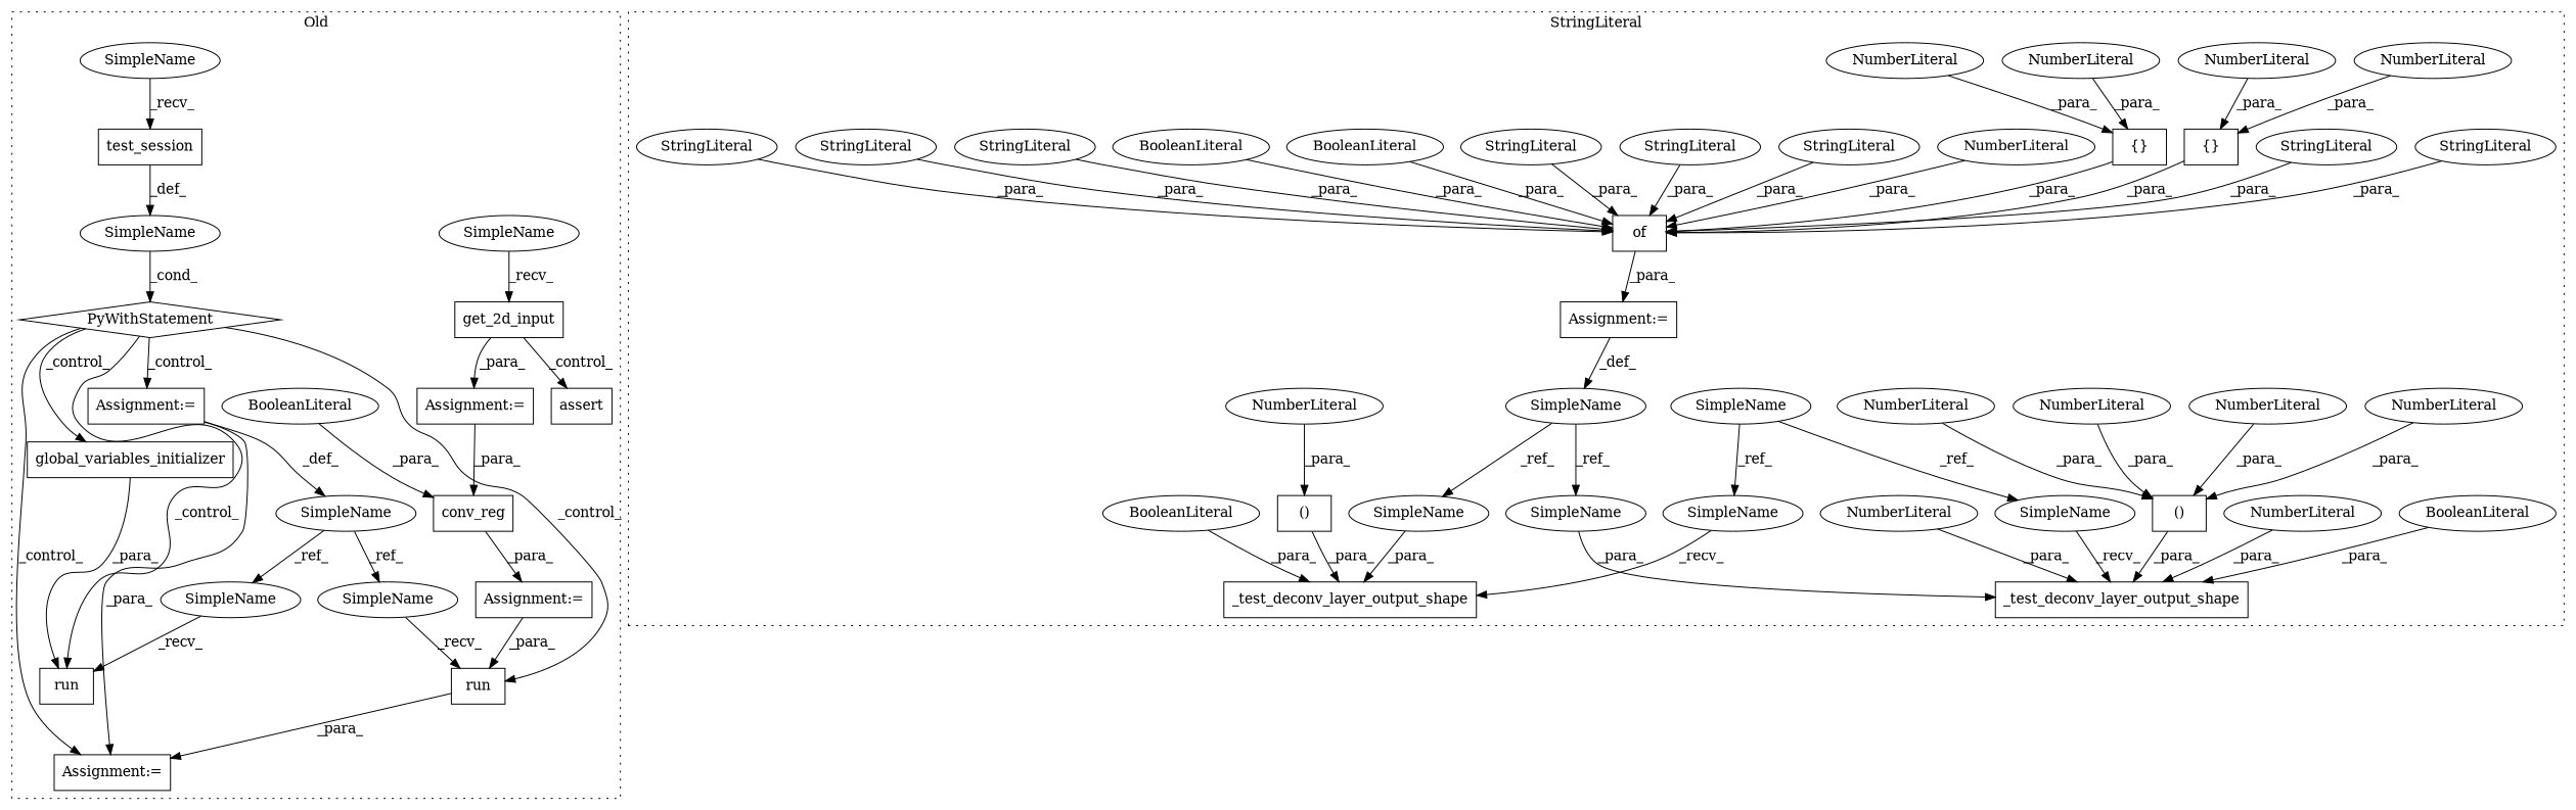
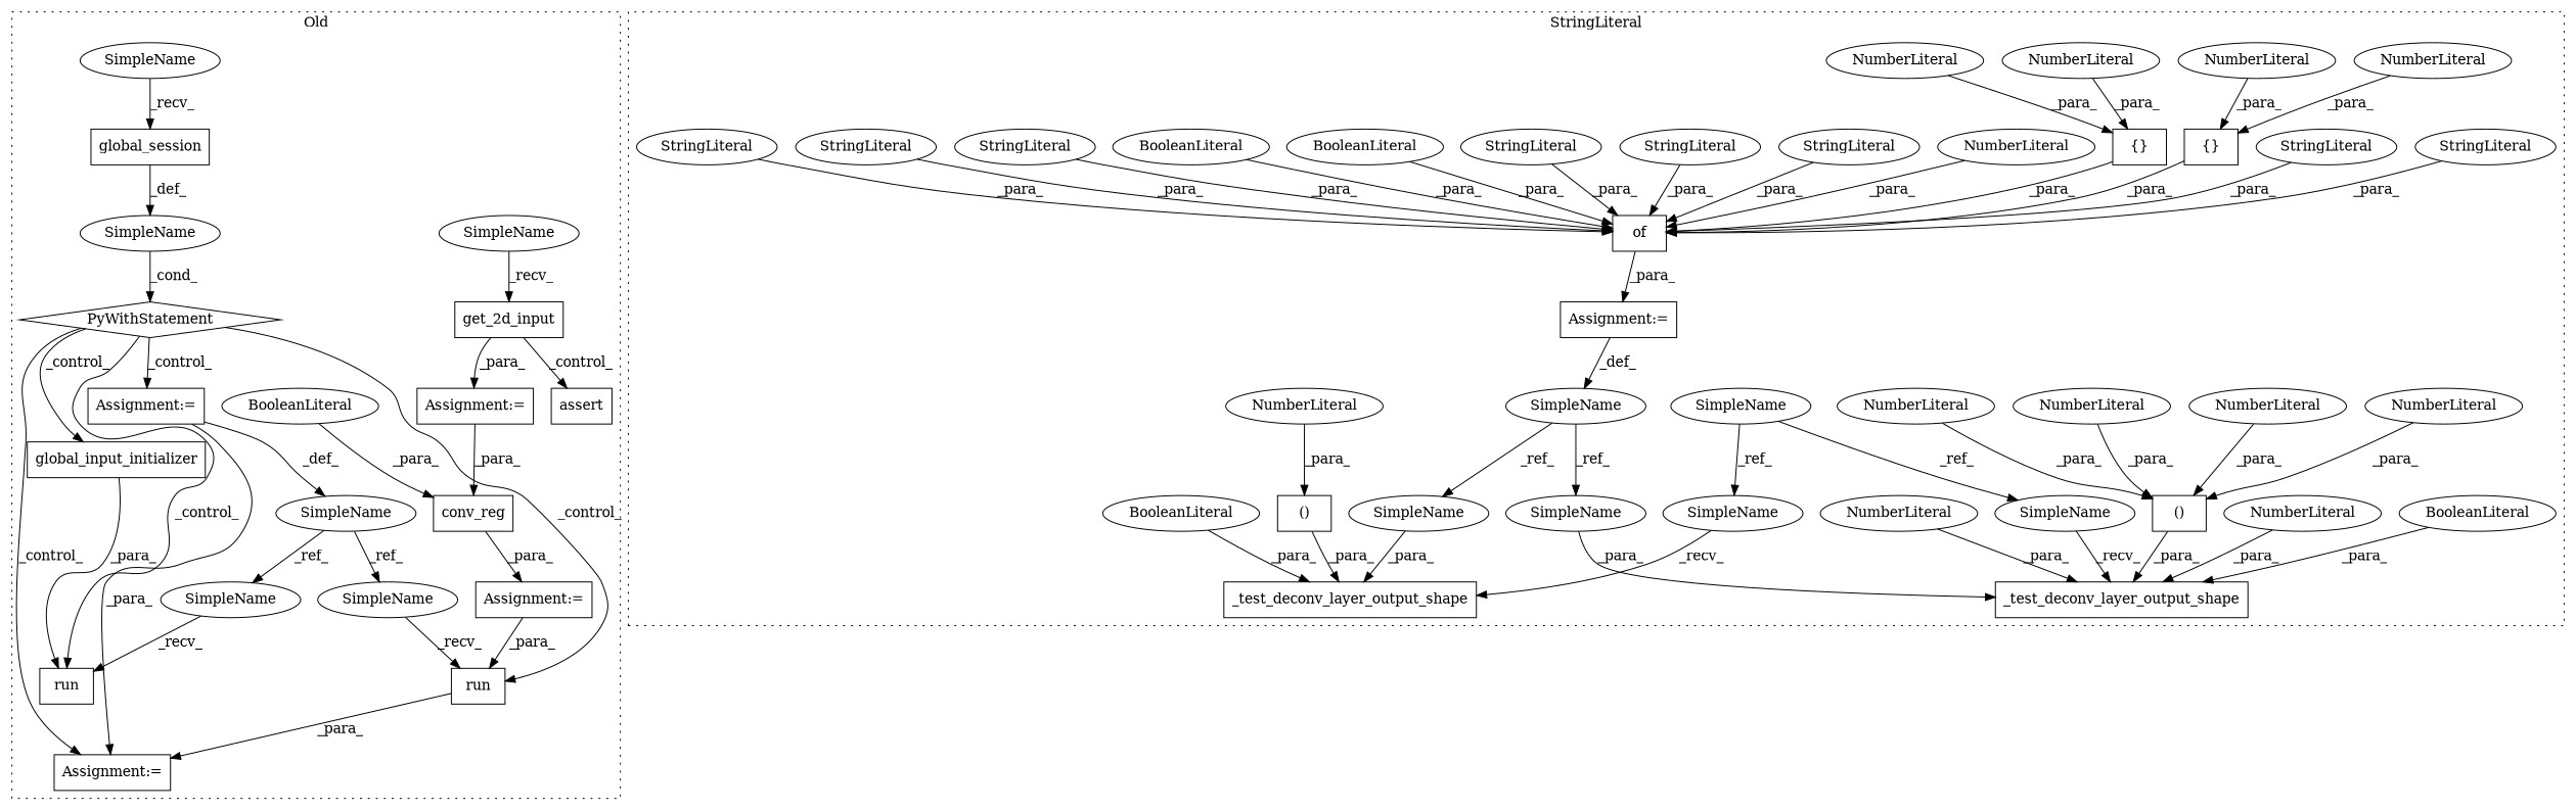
  digraph {
    node [a=42 l=4 s=13690 shape=ellipse]
    n1 [a=32 l=14 label=get_2d_input s=13461 shape=box]
-   n2 [a=32 l=14 label=test_session s=13662 shape=box]
+   n2 [a=32 l=14 label=global_session s=13662 shape=box]
    n3 [a=104 l="10,2" label=PyWithStatement s="13647,13676" shape=diamond]
    n4 [a=32 l="4,1" label=run s="13773,13789" shape=box]
    n5 [label=SimpleName l="" s=""]
    n6 [a=32 l="4,1" label=run s="13707,13752" shape=box]
-   n7 [a=32 l=30 label=global_variables_initializer s=13722 shape=box]
+   n7 [a=32 l=30 label=global_input_initializer s=13722 shape=box]
    n8 [a=32 l="22,1" label=assert s="13803,13885" shape=box]
    n9 [label=SimpleName]
    n10 [a=7 l=1 label="Assignment:=" s=13767 shape=box]
    n11 [a=7 label="Assignment:=" shape=box]
    n12 [a=7 l=1 label="Assignment:=" s=13455 shape=box]
    n13 [a=7 l=1 label="Assignment:=" s=13596 shape=box]
    n14 [a=32 l="9,1" label=conv_reg s="13597,13619" shape=box]
    n15 [a=9 label=BooleanLiteral s=13611]
    n16 [label=SimpleName s=13456]
    n17 [label=SimpleName s=13657]
    n18 [label=SimpleName s=13768]
    n19 [label=SimpleName s=13702]
    n20 [a=32 l="32,1" label=_test_deconv_layer_output_shape s="12466,12573" shape=box]
    n21 [a=106 l=46 label="()" s=12517 shape=box]
    n22 [a=34 l=1 label=NumberLiteral s=12498]
    n23 [a=34 l=2 label=NumberLiteral s=12546]
    n24 [a=34 l=1 label=NumberLiteral s=12517]
    n25 [a=34 l=2 label=NumberLiteral s=12531]
    n26 [a=4 l="1,1" label="{}" s="12305,12309" shape=box]
    n27 [a=34 l=1 label=NumberLiteral s=12306]
    n28 [a=4 l="1,1" label="{}" s="12329,12333" shape=box]
    n29 [a=34 l=2 label=NumberLiteral s=12561]
    n30 [a=34 l=1 label=NumberLiteral s=12330]
    n31 [a=32 l="32,1" label=_test_deconv_layer_output_shape s="12585,12693" shape=box]
    n32 [a=106 l=46 label="()" s=12636 shape=box]
    n33 [a=34 l=2 label=NumberLiteral s=12650]
    n34 [a=34 l=3 label=NumberLiteral s=12570]
    n35 [a=34 l=1 label=NumberLiteral s=12308]
    n36 [a=34 l=1 label=NumberLiteral s=12332]
    n37 [a=32 l="3,1" label=of s="12260,12454" shape=box]
    n38 [a=34 l=2 label=NumberLiteral s=12279]
    n39 [label=SimpleName s=12182]
    n40 [a=9 l=5 label=BooleanLiteral s=12684]
    n41 [a=9 label=BooleanLiteral s=12565]
    n42 [a=45 l=7 label=StringLiteral s=12398]
    n43 [a=45 l=15 label=StringLiteral s=12263]
    n44 [a=45 l=8 label=StringLiteral s=12311]
    n45 [a=9 l=5 label=BooleanLiteral s=12347]
    n46 [a=9 label=BooleanLiteral s=12363]
    n47 [a=45 l=9 label=StringLiteral s=12353]
    n48 [a=45 l=13 label=StringLiteral s=12282]
    n49 [a=45 l=11 label=StringLiteral s=12368]
    n50 [l=11 label=SimpleName s=12244]
    n51 [a=7 l=1 label="Assignment:=" s=12255 shape=box]
    n52 [a=45 l=15 label=StringLiteral s=12406]
    n53 [a=45 l=9 label=StringLiteral s=12388]
    n54 [label=SimpleName s=12580]
    n55 [label=SimpleName s=12461]
    n56 [l=11 label=SimpleName s=12500]
    n57 [l=11 label=SimpleName s=12619]
    subgraph cluster_1 {
      label=Old
      style=dotted
      n1
      n2
      n3
      n4
      n5
      n6
      n7
      n8
      n9
      n10
      n11
      n12
      n13
      n14
      n15
      n16
      n17
      n18
      n19
    }
    subgraph cluster_2 {
      label=StringLiteral
      style=dotted
      n20
      n21
      n22
      n23
      n24
      n25
      n26
      n27
      n28
      n29
      n30
      n31
      n32
      n33
      n34
      n35
      n36
      n37
      n38
      n39
      n40
      n41
      n42
      n43
      n44
      n45
      n46
      n47
      n48
      n49
      n50
      n51
      n52
      n53
      n54
      n55
      n56
      n57
    }
    n1 -> n8 [label=_control_]
    n1 -> n12 [label=_para_]
    n2 -> n5 [label=_def_]
    n3 -> n4 [label=_control_]
    n3 -> n6 [label=_control_]
    n3 -> n7 [label=_control_]
    n3 -> n10 [label=_control_]
    n3 -> n11 [label=_control_]
    n4 -> n10 [label=_para_]
    n5 -> n3 [label=_cond_]
    n7 -> n6 [label=_para_]
    n9 -> n18 [label=_ref_]
    n9 -> n19 [label=_ref_]
    n11 -> n9 [label=_def_]
    n11 -> n10 [label=_para_]
    n12 -> n14 [label=_para_]
    n13 -> n4 [label=_para_]
    n14 -> n13 [label=_para_]
    n15 -> n14 [label=_para_]
    n16 -> n1 [label=_recv_]
    n17 -> n2 [label=_recv_]
    n18 -> n4 [label=_recv_]
    n19 -> n6 [label=_recv_]
    n21 -> n20 [label=_para_]
    n22 -> n20 [label=_para_]
    n23 -> n21 [label=_para_]
    n24 -> n21 [label=_para_]
    n25 -> n21 [label=_para_]
    n26 -> n37 [label=_para_]
    n27 -> n26 [label=_para_]
    n28 -> n37 [label=_para_]
    n29 -> n21 [label=_para_]
    n30 -> n28 [label=_para_]
    n32 -> n31 [label=_para_]
    n33 -> n32 [label=_para_]
    n34 -> n20 [label=_para_]
    n35 -> n26 [label=_para_]
    n36 -> n28 [label=_para_]
    n37 -> n51 [label=_para_]
    n38 -> n37 [label=_para_]
    n39 -> n54 [label=_ref_]
    n39 -> n55 [label=_ref_]
    n40 -> n31 [label=_para_]
    n41 -> n20 [label=_para_]
    n42 -> n37 [label=_para_]
    n43 -> n37 [label=_para_]
    n44 -> n37 [label=_para_]
    n45 -> n37 [label=_para_]
    n46 -> n37 [label=_para_]
    n47 -> n37 [label=_para_]
    n48 -> n37 [label=_para_]
    n49 -> n37 [label=_para_]
    n50 -> n56 [label=_ref_]
    n50 -> n57 [label=_ref_]
    n51 -> n50 [label=_def_]
    n52 -> n37 [label=_para_]
    n53 -> n37 [label=_para_]
    n54 -> n31 [label=_recv_]
    n55 -> n20 [label=_recv_]
    n56 -> n20 [label=_para_]
    n57 -> n31 [label=_para_]
  }
